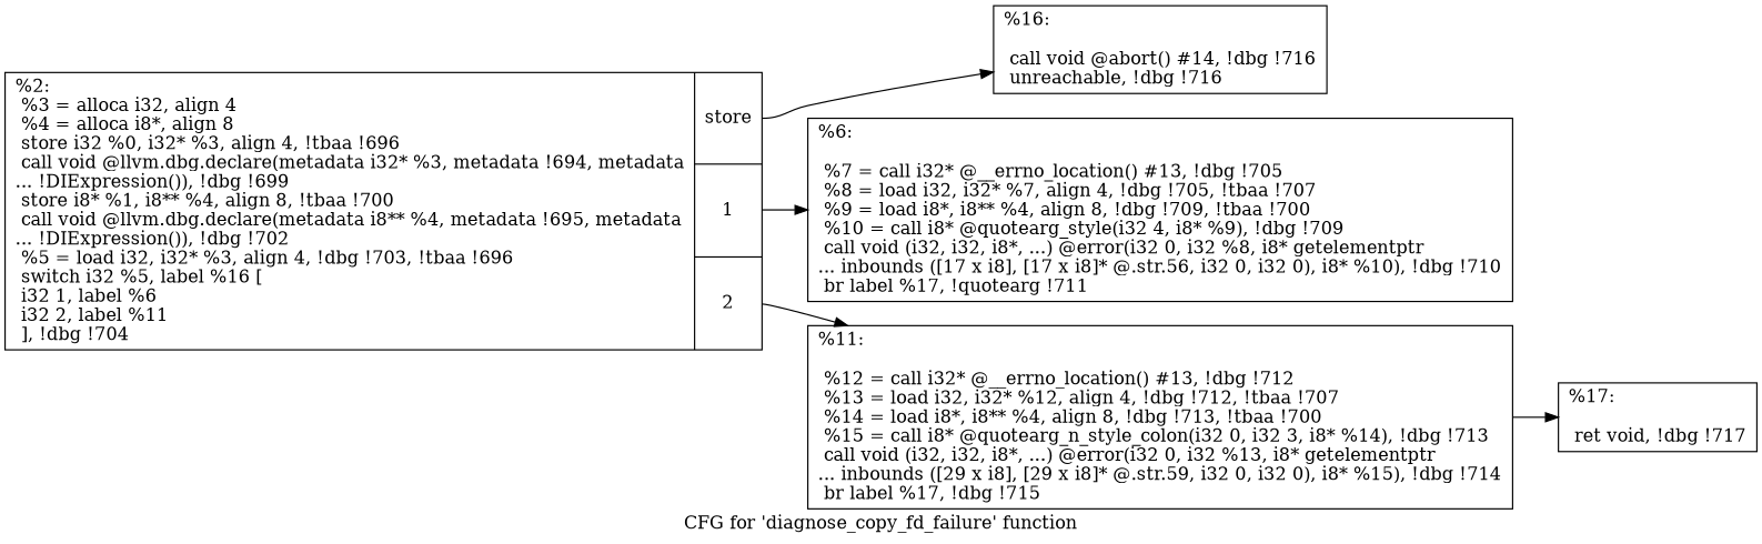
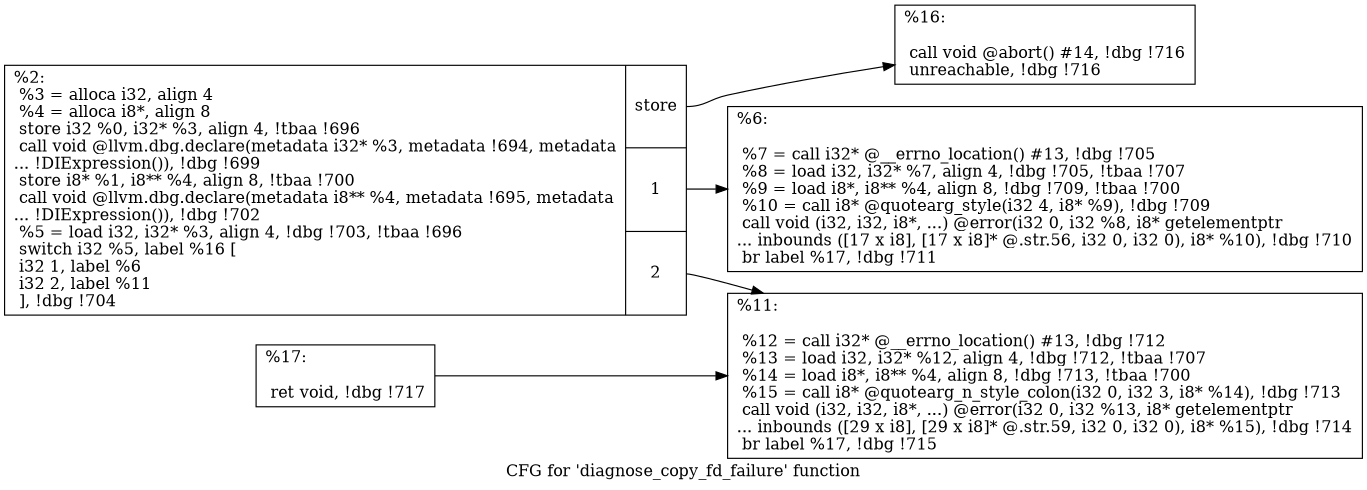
  digraph {
    label="CFG for 'diagnose_copy_fd_failure' function"
    rankdir=LR
    node [shape=record]
    n1 [label="{%2:\l  %3 = alloca i32, align 4\l  %4 = alloca i8*, align 8\l  store i32 %0, i32* %3, align 4, !tbaa !696\l  call void @llvm.dbg.declare(metadata i32* %3, metadata !694, metadata\l... !DIExpression()), !dbg !699\l  store i8* %1, i8** %4, align 8, !tbaa !700\l  call void @llvm.dbg.declare(metadata i8** %4, metadata !695, metadata\l... !DIExpression()), !dbg !702\l  %5 = load i32, i32* %3, align 4, !dbg !703, !tbaa !696\l  switch i32 %5, label %16 [\l    i32 1, label %6\l    i32 2, label %11\l  ], !dbg !704\l|{<s0>store|<s1>1|<s2>2}}"]
    n2 [label="{%16:\l\l  call void @abort() #14, !dbg !716\l  unreachable, !dbg !716\l}"]
-   n3 [label="{%6:\l\l  %7 = call i32* @__errno_location() #13, !dbg !705\l  %8 = load i32, i32* %7, align 4, !dbg !705, !tbaa !707\l  %9 = load i8*, i8** %4, align 8, !dbg !709, !tbaa !700\l  %10 = call i8* @quotearg_style(i32 4, i8* %9), !dbg !709\l  call void (i32, i32, i8*, ...) @error(i32 0, i32 %8, i8* getelementptr\l... inbounds ([17 x i8], [17 x i8]* @.str.56, i32 0, i32 0), i8* %10), !dbg !710\l  br label %17, !quotearg !711\l}"]
+   n3 [label="{%6:\l\l  %7 = call i32* @__errno_location() #13, !dbg !705\l  %8 = load i32, i32* %7, align 4, !dbg !705, !tbaa !707\l  %9 = load i8*, i8** %4, align 8, !dbg !709, !tbaa !700\l  %10 = call i8* @quotearg_style(i32 4, i8* %9), !dbg !709\l  call void (i32, i32, i8*, ...) @error(i32 0, i32 %8, i8* getelementptr\l... inbounds ([17 x i8], [17 x i8]* @.str.56, i32 0, i32 0), i8* %10), !dbg !710\l  br label %17, !dbg !711\l}"]
    n4 [label="{%11:\l\l  %12 = call i32* @__errno_location() #13, !dbg !712\l  %13 = load i32, i32* %12, align 4, !dbg !712, !tbaa !707\l  %14 = load i8*, i8** %4, align 8, !dbg !713, !tbaa !700\l  %15 = call i8* @quotearg_n_style_colon(i32 0, i32 3, i8* %14), !dbg !713\l  call void (i32, i32, i8*, ...) @error(i32 0, i32 %13, i8* getelementptr\l... inbounds ([29 x i8], [29 x i8]* @.str.59, i32 0, i32 0), i8* %15), !dbg !714\l  br label %17, !dbg !715\l}"]
    n5 [label="{%17:\l\l  ret void, !dbg !717\l}"]
    n1 -> n2 [tailport=s0]
    n1 -> n3 [tailport=s1]
    n1 -> n4 [tailport=s2]
-   n4 -> n5
+   n5 -> n4
  }
